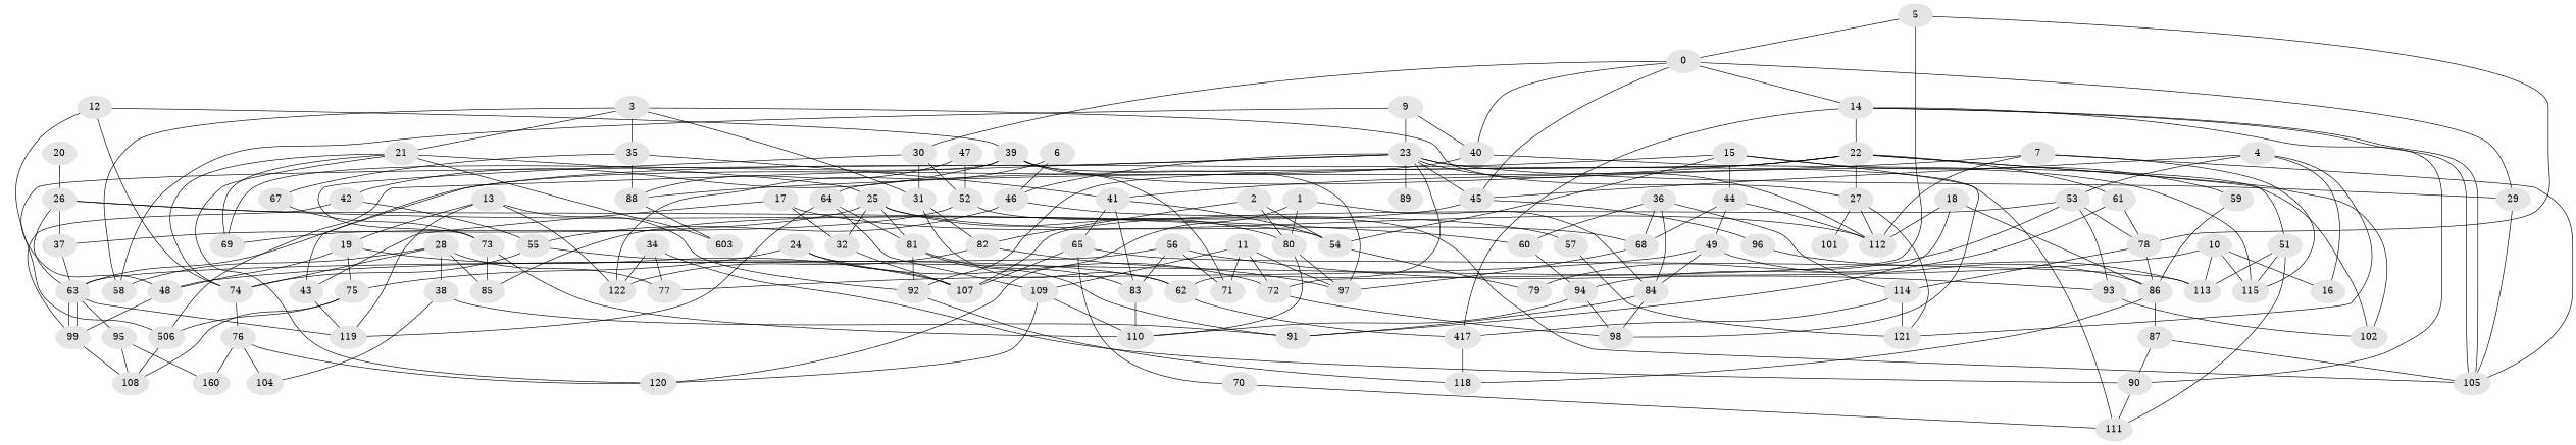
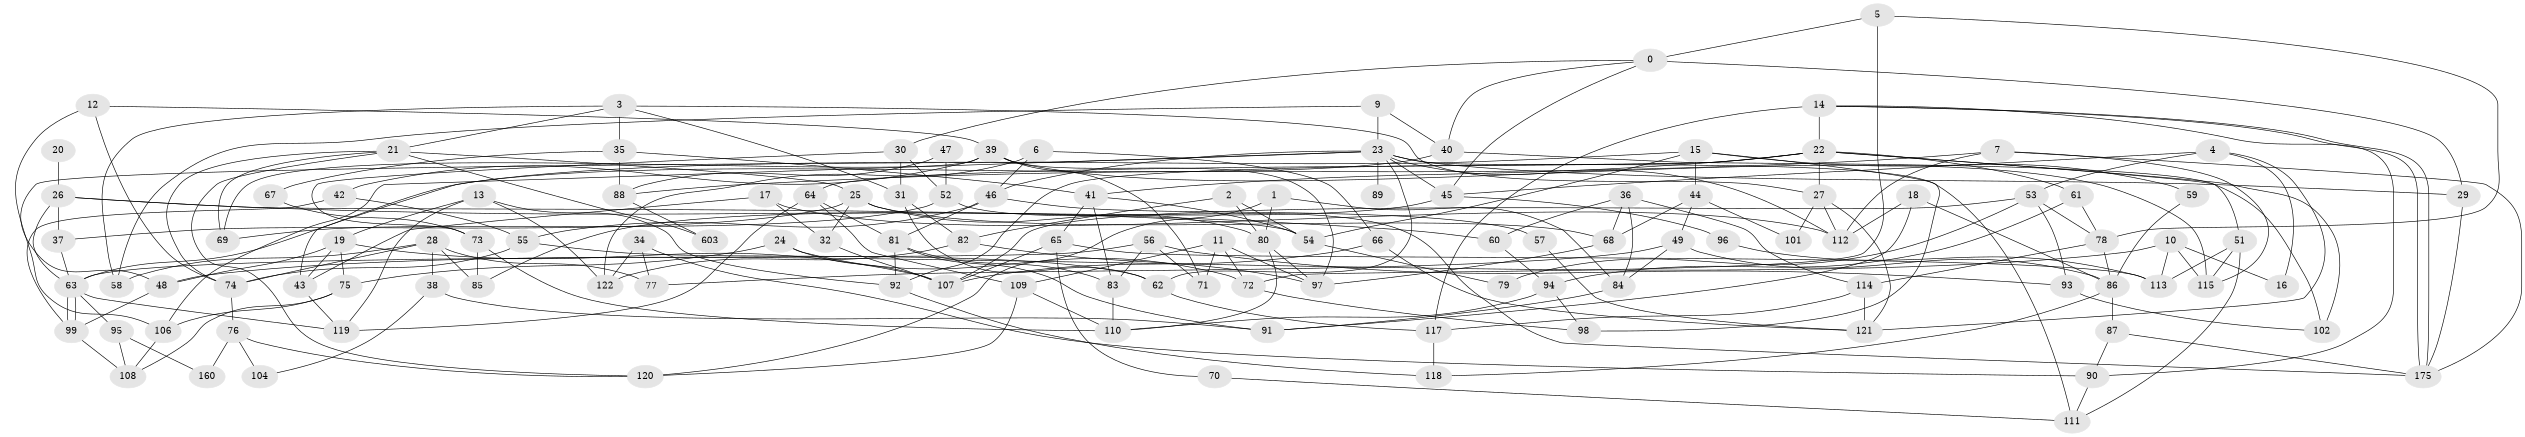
  graph {
    node [color=gray90 style=filled]
    1
    80
    84
    120
    97
    110
    98
    91
    2
    54
    82
    79
    122
    3
    21
    27
    31
    35
    58
    74
    25
    69
    n23 [label=603]
    121
    112
    101
    62
    88
    41
    67
    4
    16
    45
    53
    85
    96
    78
    107
    93
    n40 [label=0]
    5
    72
    14
    29
    30
    40
    86
    114
    6
    46
+   66
    55
    57
    7
-   105
+   105 [label=175]
    115
    22
    90
-   117 [label=417]
+   117
    52
    73
    43
    102
    9
    23
    48
-   106 [label=506]
+   106
    89
    111
    10
    113
    99
    11
    71
    109
    12
    39
    42
    76
    108
    13
    19
    92
    119
    75
    118
    51
    61
    64
    15
    44
    59
    63
    68
    49
    95
    17
    32
    18
    87
    20
    26
    37
    60
    81
    65
    83
    94
    24
    28
    38
    77
    104
    34
    36
    70
    47
    56
    n119 [label=160]
    1 -- 80
    1 -- 84
    1 -- 120
    80 -- 97
    80 -- 110
-   84 -- 98
    84 -- 91
    2 -- 80
    2 -- 54
    2 -- 82
    54 -- 79
    82 -- 97
    82 -- 122
    3 -- 21
    3 -- 27
    3 -- 31
    3 -- 35
    3 -- 58
    21 -- 120
    21 -- 74
    21 -- 25
    21 -- 69
    21 -- n23
    27 -- 121
    27 -- 112
    27 -- 101
    31 -- 82
    31 -- 62
    35 -- 88
    35 -- 41
    35 -- 67
    74 -- 76
    25 -- 80
    25 -- 68
    25 -- 32
    25 -- 37
-   25 -- 81
+   46 -- 81
    62 -- 117
    88 -- n23
    41 -- 54
    41 -- 65
    41 -- 83
    67 -- 73
    4 -- 121
    4 -- 16
    4 -- 45
    4 -- 53
    45 -- 85
    45 -- 96
    53 -- 79
    53 -- 78
    53 -- 107
    53 -- 93
    96 -- 113
    78 -- 86
    78 -- 114
    93 -- 102
    n40 -- 45
-   n40 -- 14
    n40 -- 29
    n40 -- 30
    n40 -- 40
    5 -- 78
    5 -- n40
    5 -- 72
    72 -- 98
    14 -- 105
    14 -- 105
    14 -- 22
    14 -- 90
    14 -- 117
    29 -- 105
    30 -- 31
    30 -- 52
    30 -- 73
    40 -- 43
    40 -- 102
    86 -- 118
    86 -- 87
    114 -- 121
    114 -- 117
    6 -- 122
    6 -- 46
+   6 -- 66
    46 -- 55
    46 -- 57
+   66 -- 121
+   66 -- 107
    55 -- 74
    55 -- 62
    57 -- 121
    7 -- 112
    7 -- 88
    7 -- 105
    7 -- 115
    22 -- 27
    22 -- 41
    22 -- 102
    22 -- 92
    22 -- 51
    22 -- 61
    22 -- 64
    90 -- 111
    117 -- 118
    52 -- 69
    52 -- 105
    73 -- 110
    73 -- 85
    43 -- 119
    9 -- 58
    9 -- 40
    9 -- 23
    23 -- 112
    23 -- 62
    23 -- 45
    23 -- 29
    23 -- 46
    23 -- 48
    23 -- 106
    23 -- 89
    23 -- 111
    48 -- 99
    106 -- 108
    10 -- 16
    10 -- 115
    10 -- 48
    10 -- 113
    99 -- 108
    11 -- 97
    11 -- 72
    11 -- 71
    11 -- 109
    109 -- 120
    109 -- 110
    12 -- 74
    12 -- 106
    12 -- 39
    39 -- 97
    39 -- 69
    39 -- 115
    39 -- 71
    39 -- 42
    42 -- 55
    42 -- 99
    76 -- 120
    76 -- 104
    76 -- n119
    13 -- 122
    13 -- 19
    13 -- 92
    13 -- 119
    19 -- 107
+   19 -- 43
    19 -- 48
    19 -- 75
    92 -- 118
    75 -- 106
    75 -- 108
    51 -- 115
    51 -- 111
    51 -- 113
    61 -- 78
    61 -- 94
    64 -- 109
    64 -- 119
    64 -- 81
    15 -- 98
    15 -- 54
    15 -- 44
    15 -- 59
    15 -- 63
-   44 -- 112
+   44 -- 101
    44 -- 68
    44 -- 49
    59 -- 86
    63 -- 99
    63 -- 99
    63 -- 119
    63 -- 95
    68 -- 97
    49 -- 84
    49 -- 86
    49 -- 77
    95 -- 108
    95 -- n119
    17 -- 112
    17 -- 43
    17 -- 32
    32 -- 107
    18 -- 91
    18 -- 112
    18 -- 86
    87 -- 105
    87 -- 90
    20 -- 26
    26 -- 54
    26 -- 63
    26 -- 37
    26 -- 60
    37 -- 63
    60 -- 94
    81 -- 91
    81 -- 92
    81 -- 83
    65 -- 107
    65 -- 113
    65 -- 70
    83 -- 110
    94 -- 110
    94 -- 98
    24 -- 107
    24 -- 72
    24 -- 75
    28 -- 58
    28 -- 74
    28 -- 85
    28 -- 38
    28 -- 77
    38 -- 91
    38 -- 104
    34 -- 122
    34 -- 90
    34 -- 77
    36 -- 84
    36 -- 114
    36 -- 68
    36 -- 60
    70 -- 111
    47 -- 88
    47 -- 52
    56 -- 93
    56 -- 71
    56 -- 63
    56 -- 83
  }
